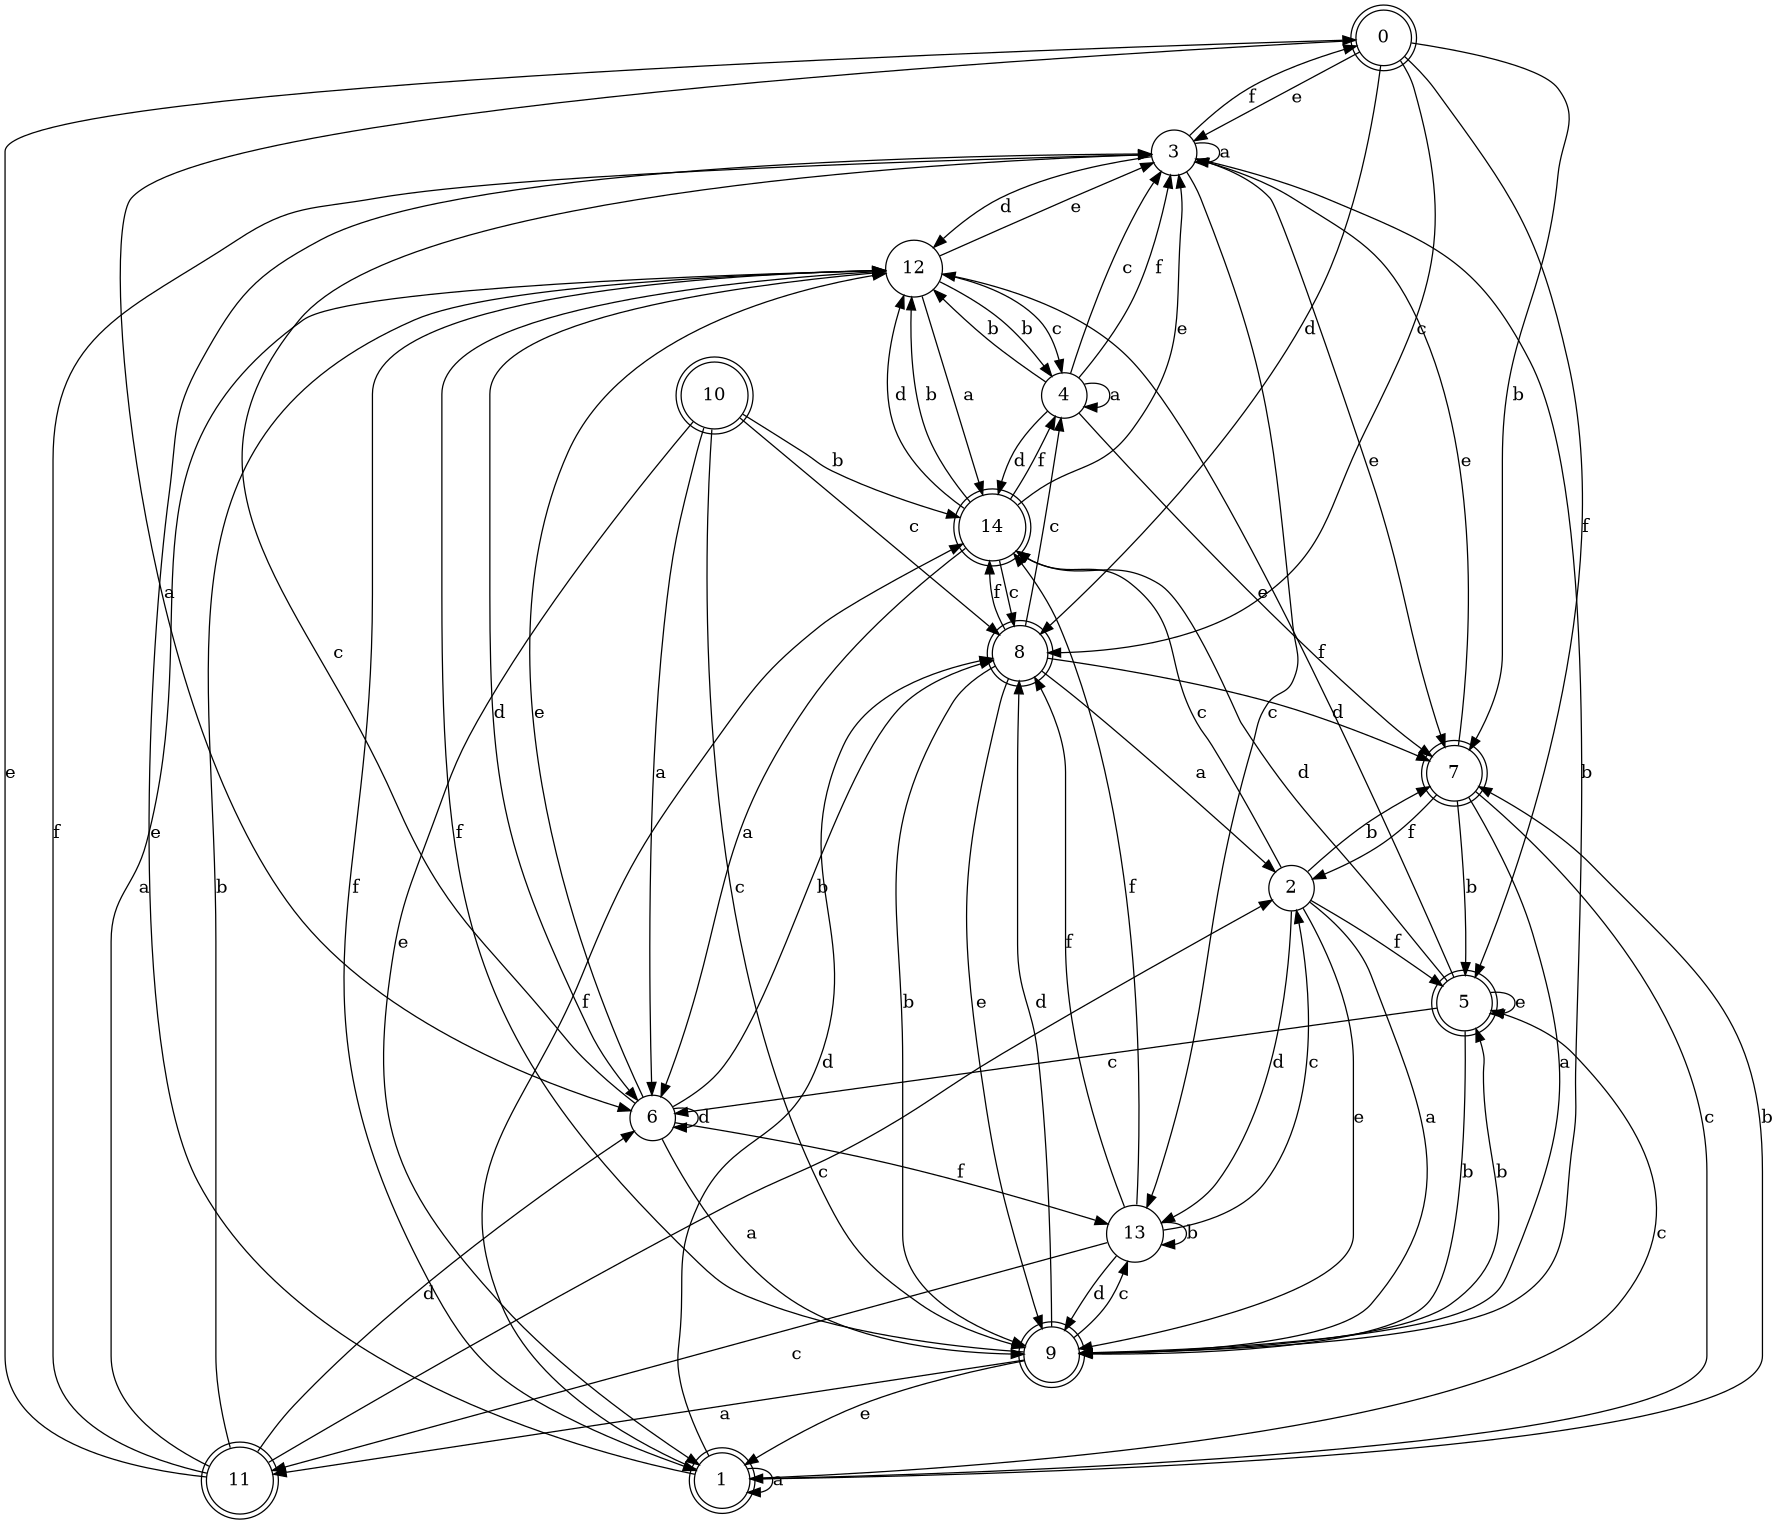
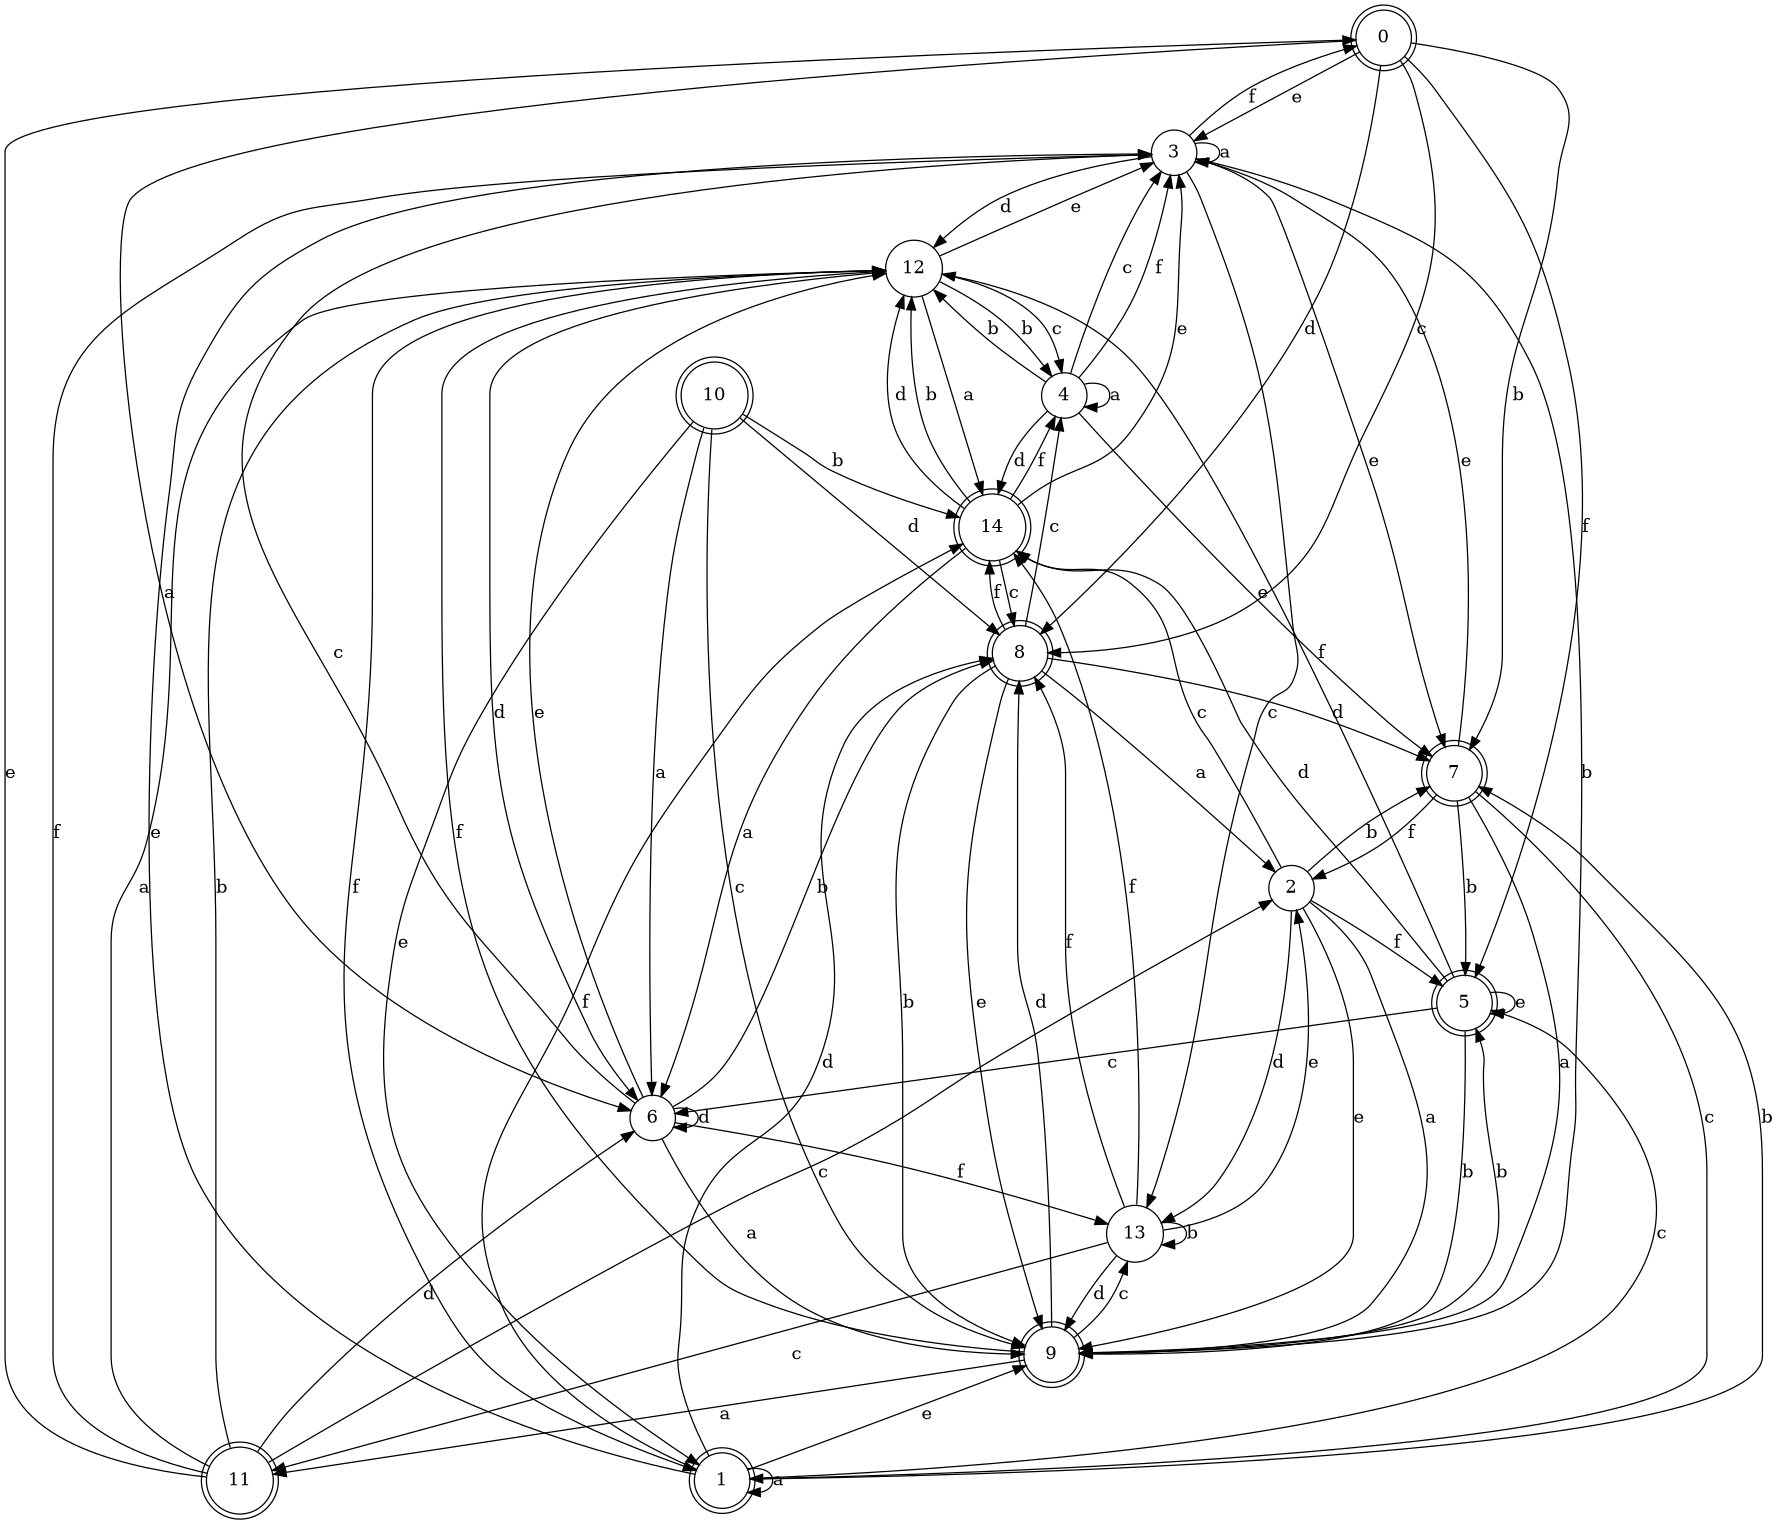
  digraph {
    rankdir=TB
    node [color=black fillcolor=white shape=doublecircle style="rounded,filled"]
    n1 [label=0]
    n2 [label=3 shape=circle style=filled]
    n3 [label=5]
    n4 [label=6 shape=circle style=filled]
    n5 [label=7]
    n6 [label=8]
    n7 [label=9]
    n8 [label=13 shape=circle style=filled]
    n9 [label=12 shape=circle style=filled]
    n10 [label=14]
    n11 [label=1]
    n12 [label=2 shape=circle style=filled]
    n13 [label=4 shape=circle style=filled]
    n14 [label=11]
    n15 [label=10]
    n1 -> n2 [label=e]
    n1 -> n3 [label=f]
    n1 -> n4 [label=a]
    n1 -> n5 [label=b]
    n1 -> n6 [label=c]
    n1 -> n6 [label=d]
    n2 -> n1 [label=f]
    n2 -> n2 [label=a]
    n2 -> n5 [label=e]
    n2 -> n7 [label=b]
    n2 -> n8 [label=c]
    n2 -> n9 [label=d]
    n3 -> n3 [label=e]
    n3 -> n4 [label=c]
    n3 -> n7 [label=b]
    n3 -> n9 [label=f]
    n3 -> n10 [label=d]
    n4 -> n2 [label=c]
    n4 -> n4 [label=d]
    n4 -> n6 [label=b]
    n4 -> n7 [label=a]
    n4 -> n8 [label=f]
    n4 -> n9 [label=e]
    n5 -> n2 [label=e]
    n5 -> n3 [label=b]
    n5 -> n7 [label=a]
    n5 -> n11 [label=c]
    n5 -> n12 [label=f]
    n6 -> n5 [label=d]
    n6 -> n7 [label=b]
    n6 -> n7 [label=e]
    n6 -> n10 [label=f]
    n6 -> n12 [label=a]
    n6 -> n13 [label=c]
    n7 -> n3 [label=b]
    n7 -> n6 [label=d]
    n7 -> n8 [label=c]
    n7 -> n9 [label=f]
-   n7 -> n11 [label=e]
+   n11 -> n7 [label=e]
    n7 -> n14 [label=a]
    n8 -> n6 [label=f]
    n8 -> n7 [label=d]
    n8 -> n8 [label=b]
    n8 -> n10 [label=f]
-   n8 -> n12 [label=c]
+   n8 -> n12 [label=e]
    n8 -> n14 [label=c]
    n9 -> n2 [label=e]
    n9 -> n4 [label=d]
    n9 -> n10 [label=a]
    n9 -> n11 [label=f]
    n9 -> n13 [label=b]
    n9 -> n13 [label=c]
    n10 -> n2 [label=e]
    n10 -> n4 [label=a]
    n10 -> n6 [label=c]
    n10 -> n9 [label=b]
    n10 -> n9 [label=d]
    n10 -> n13 [label=f]
    n11 -> n2 [label=e]
    n11 -> n3 [label=c]
    n11 -> n5 [label=b]
    n11 -> n6 [label=d]
    n11 -> n10 [label=f]
    n11 -> n11 [label=a]
    n12 -> n3 [label=f]
    n12 -> n5 [label=b]
    n12 -> n7 [label=a]
    n12 -> n7 [label=e]
    n12 -> n8 [label=d]
    n12 -> n10 [label=c]
    n13 -> n2 [label=c]
    n13 -> n2 [label=f]
    n13 -> n5 [label=e]
    n13 -> n9 [label=b]
    n13 -> n10 [label=d]
    n13 -> n13 [label=a]
    n14 -> n1 [label=e]
    n14 -> n2 [label=f]
    n14 -> n4 [label=d]
    n14 -> n9 [label=a]
    n14 -> n9 [label=b]
    n14 -> n12 [label=c]
    n15 -> n4 [label=a]
-   n15 -> n6 [label=c]
+   n15 -> n6 [label=d]
    n15 -> n7 [label=c]
    n15 -> n10 [label=b]
    n15 -> n11 [label=e]
  }
